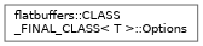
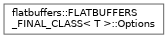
  digraph {
    rankdir=LR
-   n1 [color=grey40 fillcolor=white fontname=Helvetica fontsize=10 height=0.2 label="flatbuffers::CLASS\l_FINAL_CLASS\< T \>::Options" shape=box style=filled width=0.4]
+   n1 [color=grey40 fillcolor=white fontname=Helvetica fontsize=10 height=0.2 label="flatbuffers::FLATBUFFERS\l_FINAL_CLASS\< T \>::Options" shape=box style=filled width=0.4]
  }
